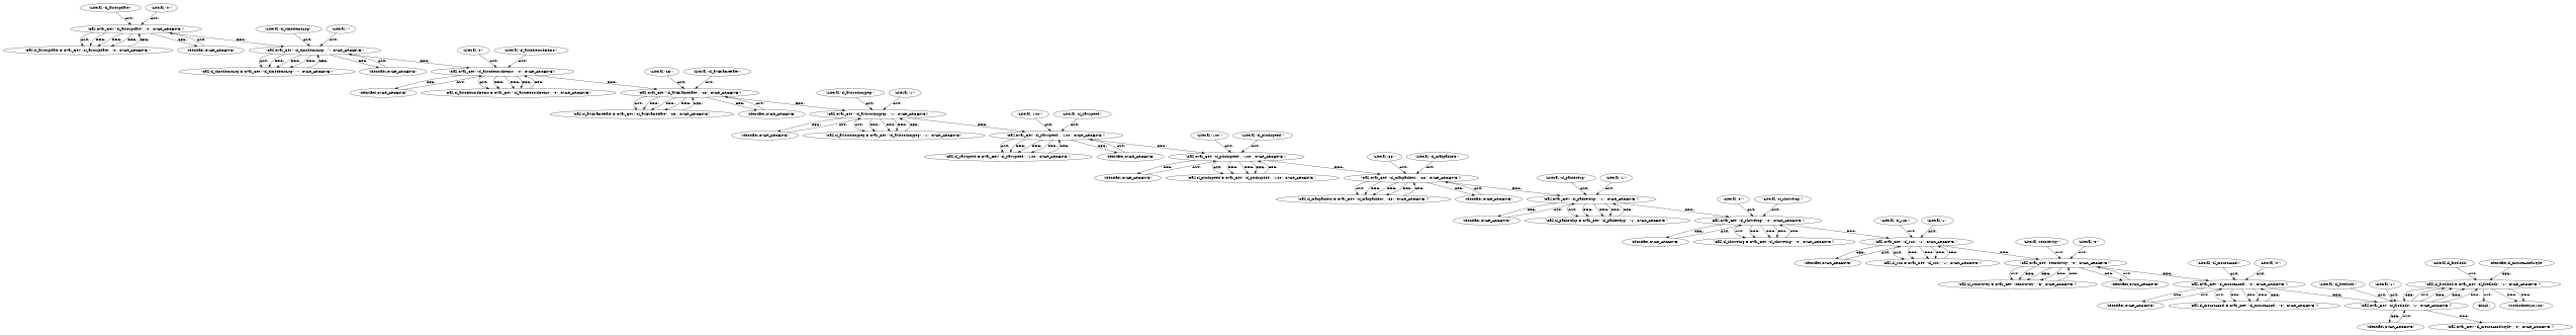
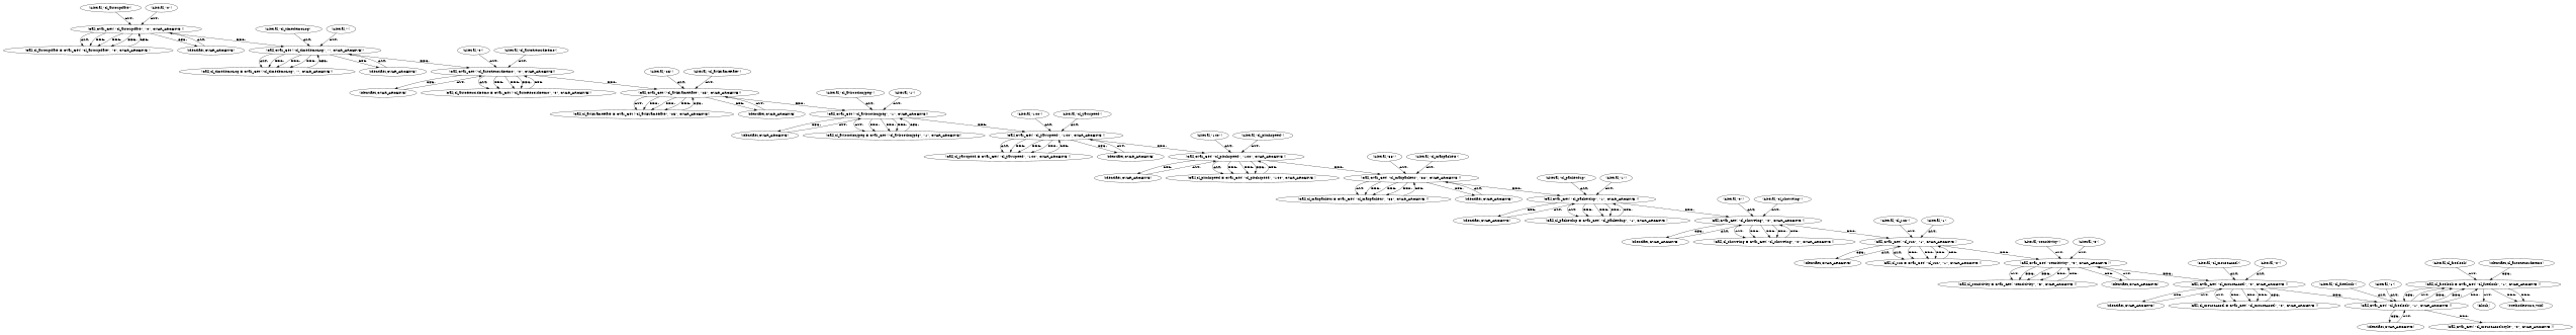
  digraph {
    n1 [label="(Call,cl_freelook = Cvar_Get( \"cl_freelook\", \"1\", CVAR_ARCHIVE ))"]
    n2 [label="(Call,Cvar_Get( \"cl_freelook\", \"1\", CVAR_ARCHIVE ))"]
    n3 [label="(Block,)"]
-   n4 [label="(MethodReturn,run)"]
+   n4 [label="(MethodReturn,void)"]
    n5 [label="(Identifier,CVAR_ARCHIVE)"]
    n6 [label="(Call,Cvar_Get( \"cl_mouseAccelStyle\", \"0\", CVAR_ARCHIVE ))"]
    n7 [label="(Call,Cvar_Get( \"cl_mouseAccel\", \"0\", CVAR_ARCHIVE ))"]
    n8 [label="(Identifier,CVAR_ARCHIVE)"]
    n9 [label="(Call,cl_mouseAccel = Cvar_Get( \"cl_mouseAccel\", \"0\", CVAR_ARCHIVE ))"]
    n10 [label="(Call,Cvar_Get( \"sensitivity\", \"5\", CVAR_ARCHIVE ))"]
    n11 [label="(Call,cl_sensitivity = Cvar_Get( \"sensitivity\", \"5\", CVAR_ARCHIVE ))"]
    n12 [label="(Identifier,CVAR_ARCHIVE)"]
    n13 [label="(Call,Cvar_Get( \"cl_run\", \"1\", CVAR_ARCHIVE ))"]
    n14 [label="(Identifier,CVAR_ARCHIVE)"]
    n15 [label="(Call,cl_run = Cvar_Get( \"cl_run\", \"1\", CVAR_ARCHIVE ))"]
    n16 [label="(Call,Cvar_Get( \"cl_showPing\", \"0\", CVAR_ARCHIVE ))"]
    n17 [label="(Identifier,CVAR_ARCHIVE)"]
    n18 [label="(Call,cl_showPing = Cvar_Get( \"cl_showPing\", \"0\", CVAR_ARCHIVE ))"]
    n19 [label="(Call,Cvar_Get( \"cl_packetdup\", \"1\", CVAR_ARCHIVE ))"]
    n20 [label="(Identifier,CVAR_ARCHIVE)"]
    n21 [label="(Call,cl_packetdup = Cvar_Get( \"cl_packetdup\", \"1\", CVAR_ARCHIVE ))"]
    n22 [label="(Call,Cvar_Get( \"cl_maxpackets\", \"38\", CVAR_ARCHIVE ))"]
    n23 [label="(Call,cl_maxpackets = Cvar_Get( \"cl_maxpackets\", \"38\", CVAR_ARCHIVE ))"]
    n24 [label="(Identifier,CVAR_ARCHIVE)"]
    n25 [label="(Call,Cvar_Get( \"cl_pitchspeed\", \"140\", CVAR_ARCHIVE ))"]
    n26 [label="(Identifier,CVAR_ARCHIVE)"]
    n27 [label="(Call,cl_pitchspeed = Cvar_Get( \"cl_pitchspeed\", \"140\", CVAR_ARCHIVE ))"]
    n28 [label="(Call,Cvar_Get( \"cl_yawspeed\", \"140\", CVAR_ARCHIVE ))"]
    n29 [label="(Call,cl_yawspeed = Cvar_Get( \"cl_yawspeed\", \"140\", CVAR_ARCHIVE ))"]
    n30 [label="(Identifier,CVAR_ARCHIVE)"]
    n31 [label="(Call,Cvar_Get (\"cl_aviMotionJpeg\", \"1\", CVAR_ARCHIVE))"]
    n32 [label="(Identifier,CVAR_ARCHIVE)"]
    n33 [label="(Call,cl_aviMotionJpeg = Cvar_Get (\"cl_aviMotionJpeg\", \"1\", CVAR_ARCHIVE))"]
    n34 [label="(Call,Cvar_Get (\"cl_aviFrameRate\", \"25\", CVAR_ARCHIVE))"]
    n35 [label="(Call,cl_aviFrameRate = Cvar_Get (\"cl_aviFrameRate\", \"25\", CVAR_ARCHIVE))"]
    n36 [label="(Identifier,CVAR_ARCHIVE)"]
    n37 [label="(Call,Cvar_Get (\"cl_autoRecordDemo\", \"0\", CVAR_ARCHIVE))"]
    n38 [label="(Identifier,CVAR_ARCHIVE)"]
    n39 [label="(Call,cl_autoRecordDemo = Cvar_Get (\"cl_autoRecordDemo\", \"0\", CVAR_ARCHIVE))"]
    n40 [label="(Call,Cvar_Get (\"cl_timedemoLog\", \"\", CVAR_ARCHIVE))"]
    n41 [label="(Call,cl_timedemoLog = Cvar_Get (\"cl_timedemoLog\", \"\", CVAR_ARCHIVE))"]
    n42 [label="(Identifier,CVAR_ARCHIVE)"]
    n43 [label="(Call,Cvar_Get( \"cl_autoupdate\", \"0\", CVAR_ARCHIVE ))"]
    n44 [label="(Call,cl_autoupdate = Cvar_Get( \"cl_autoupdate\", \"0\", CVAR_ARCHIVE ))"]
    n45 [label="(Identifier,CVAR_ARCHIVE)"]
    n46 [label="(Literal,\"cl_run\")"]
    n47 [label="(Literal,\"cl_autoupdate\")"]
    n48 [label="(Literal,\"cl_timedemoLog\")"]
    n49 [label="(Literal,\"sensitivity\")"]
    n50 [label="(Literal,\"140\")"]
    n51 [label="(Literal,\"cl_aviMotionJpeg\")"]
    n52 [label="(Literal,\"0\")"]
    n53 [label="(Literal,\"0\")"]
    n54 [label="(Literal,\"1\")"]
    n55 [label="(Literal,\"cl_mouseAccel\")"]
    n56 [label="(Literal,\"38\")"]
    n57 [label="(Literal,\"140\")"]
    n58 [label="(Literal,\"cl_maxpackets\")"]
    n59 [label="(Literal,\"cl_freelook\")"]
    n60 [label="(Literal,\"cl_showPing\")"]
    n61 [label="(Literal,\"cl_yawspeed\")"]
    n62 [label="(Literal,\"0\")"]
    n63 [label="(Literal,\"cl_packetdup\")"]
    n64 [label="(Literal,\"cl_pitchspeed\")"]
    n65 [label="(Literal,\"1\")"]
    n66 [label="(Literal,\"1\")"]
    n67 [label="(Literal,\"25\")"]
    n68 [label="(Literal,\"5\")"]
    n69 [label="(Literal,\"1\")"]
    n70 [label="(Literal,cl_freelook)"]
    n71 [label="(Literal,\"cl_aviFrameRate\")"]
    n72 [label="(Literal,\"cl_autoRecordDemo\")"]
    n73 [label="(Literal,\"0\")"]
    n74 [label="(Literal,\"\")"]
-   n75 [label="(Identifier,cl_mouseAccelStyle)"]
+   n75 [label="(Identifier,cl_autoRecordDemo)"]
    n1 -> n2 [label="CFG: "]
    n1 -> n3 [label="AST: "]
    n1 -> n4 [label="DDG: "]
    n1 -> n4 [label="DDG: "]
    n2 -> n1 [label="AST: "]
    n2 -> n1 [label="DDG: "]
    n2 -> n1 [label="DDG: "]
    n2 -> n1 [label="DDG: "]
    n2 -> n5 [label="CFG: "]
    n2 -> n6 [label="DDG: "]
    n5 -> n2 [label="AST: "]
    n7 -> n2 [label="DDG: "]
    n7 -> n8 [label="CFG: "]
    n7 -> n9 [label="AST: "]
    n7 -> n9 [label="DDG: "]
    n7 -> n9 [label="DDG: "]
    n7 -> n9 [label="DDG: "]
    n8 -> n7 [label="AST: "]
    n9 -> n7 [label="CFG: "]
    n10 -> n7 [label="DDG: "]
    n10 -> n11 [label="AST: "]
    n10 -> n11 [label="DDG: "]
    n10 -> n11 [label="DDG: "]
    n10 -> n11 [label="DDG: "]
    n10 -> n12 [label="CFG: "]
    n11 -> n10 [label="CFG: "]
    n12 -> n10 [label="AST: "]
    n13 -> n10 [label="DDG: "]
    n13 -> n14 [label="CFG: "]
    n13 -> n15 [label="AST: "]
    n13 -> n15 [label="DDG: "]
    n13 -> n15 [label="DDG: "]
    n13 -> n15 [label="DDG: "]
    n14 -> n13 [label="AST: "]
    n15 -> n13 [label="CFG: "]
    n16 -> n13 [label="DDG: "]
    n16 -> n17 [label="CFG: "]
    n16 -> n18 [label="AST: "]
    n16 -> n18 [label="DDG: "]
    n16 -> n18 [label="DDG: "]
    n16 -> n18 [label="DDG: "]
    n17 -> n16 [label="AST: "]
    n18 -> n16 [label="CFG: "]
    n19 -> n16 [label="DDG: "]
    n19 -> n20 [label="CFG: "]
    n19 -> n21 [label="AST: "]
    n19 -> n21 [label="DDG: "]
    n19 -> n21 [label="DDG: "]
    n19 -> n21 [label="DDG: "]
    n20 -> n19 [label="AST: "]
    n21 -> n19 [label="CFG: "]
    n22 -> n19 [label="DDG: "]
    n22 -> n23 [label="AST: "]
    n22 -> n23 [label="DDG: "]
    n22 -> n23 [label="DDG: "]
    n22 -> n23 [label="DDG: "]
    n22 -> n24 [label="CFG: "]
    n23 -> n22 [label="CFG: "]
    n24 -> n22 [label="AST: "]
    n25 -> n22 [label="DDG: "]
    n25 -> n26 [label="CFG: "]
    n25 -> n27 [label="AST: "]
    n25 -> n27 [label="DDG: "]
    n25 -> n27 [label="DDG: "]
    n25 -> n27 [label="DDG: "]
    n26 -> n25 [label="AST: "]
    n27 -> n25 [label="CFG: "]
    n28 -> n25 [label="DDG: "]
    n28 -> n29 [label="AST: "]
    n28 -> n29 [label="DDG: "]
    n28 -> n29 [label="DDG: "]
    n28 -> n29 [label="DDG: "]
    n28 -> n30 [label="CFG: "]
    n29 -> n28 [label="CFG: "]
    n30 -> n28 [label="AST: "]
    n31 -> n28 [label="DDG: "]
    n31 -> n32 [label="CFG: "]
    n31 -> n33 [label="AST: "]
    n31 -> n33 [label="DDG: "]
    n31 -> n33 [label="DDG: "]
    n31 -> n33 [label="DDG: "]
    n32 -> n31 [label="AST: "]
    n33 -> n31 [label="CFG: "]
    n34 -> n31 [label="DDG: "]
    n34 -> n35 [label="AST: "]
    n34 -> n35 [label="DDG: "]
    n34 -> n35 [label="DDG: "]
    n34 -> n35 [label="DDG: "]
    n34 -> n36 [label="CFG: "]
    n35 -> n34 [label="CFG: "]
    n36 -> n34 [label="AST: "]
    n37 -> n34 [label="DDG: "]
    n37 -> n38 [label="CFG: "]
    n37 -> n39 [label="AST: "]
    n37 -> n39 [label="DDG: "]
    n37 -> n39 [label="DDG: "]
    n37 -> n39 [label="DDG: "]
    n38 -> n37 [label="AST: "]
    n39 -> n37 [label="CFG: "]
    n40 -> n37 [label="DDG: "]
    n40 -> n41 [label="AST: "]
    n40 -> n41 [label="DDG: "]
    n40 -> n41 [label="DDG: "]
    n40 -> n41 [label="DDG: "]
    n40 -> n42 [label="CFG: "]
    n41 -> n40 [label="CFG: "]
    n42 -> n40 [label="AST: "]
    n43 -> n40 [label="DDG: "]
    n43 -> n44 [label="AST: "]
    n43 -> n44 [label="DDG: "]
    n43 -> n44 [label="DDG: "]
    n43 -> n44 [label="DDG: "]
    n43 -> n45 [label="CFG: "]
    n44 -> n43 [label="CFG: "]
    n45 -> n43 [label="AST: "]
    n46 -> n13 [label="AST: "]
    n47 -> n43 [label="AST: "]
    n48 -> n40 [label="AST: "]
    n49 -> n10 [label="AST: "]
    n50 -> n25 [label="AST: "]
    n51 -> n31 [label="AST: "]
    n52 -> n16 [label="AST: "]
    n53 -> n43 [label="AST: "]
    n54 -> n31 [label="AST: "]
    n55 -> n7 [label="AST: "]
    n56 -> n22 [label="AST: "]
    n57 -> n28 [label="AST: "]
    n58 -> n22 [label="AST: "]
    n59 -> n2 [label="AST: "]
    n60 -> n16 [label="AST: "]
    n61 -> n28 [label="AST: "]
    n62 -> n37 [label="AST: "]
    n63 -> n19 [label="AST: "]
    n64 -> n25 [label="AST: "]
    n65 -> n13 [label="AST: "]
    n66 -> n2 [label="AST: "]
    n67 -> n34 [label="AST: "]
    n68 -> n10 [label="AST: "]
    n69 -> n19 [label="AST: "]
    n70 -> n1 [label="AST: "]
    n71 -> n34 [label="AST: "]
    n72 -> n37 [label="AST: "]
    n73 -> n7 [label="AST: "]
    n74 -> n40 [label="AST: "]
    n75 -> n1 [label="CFG: "]
  }
